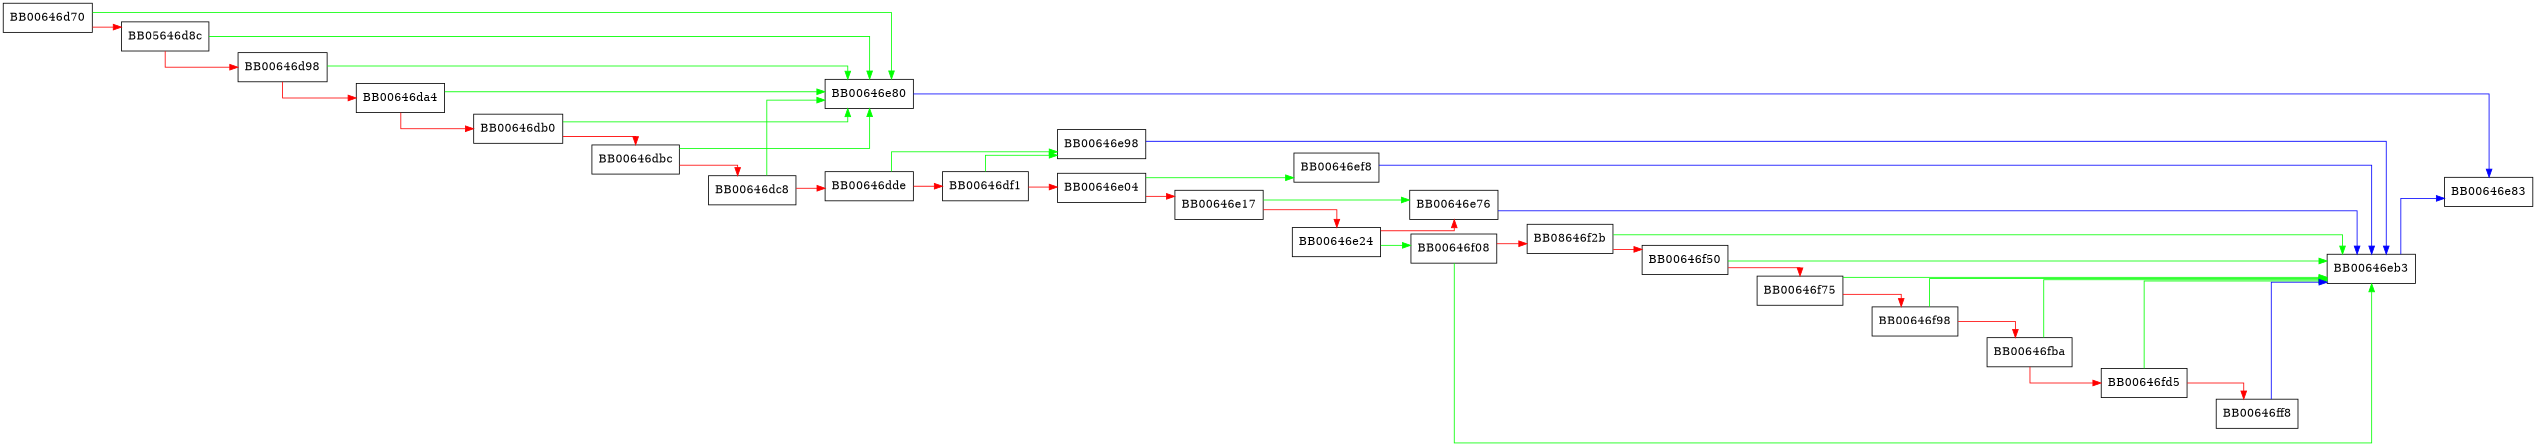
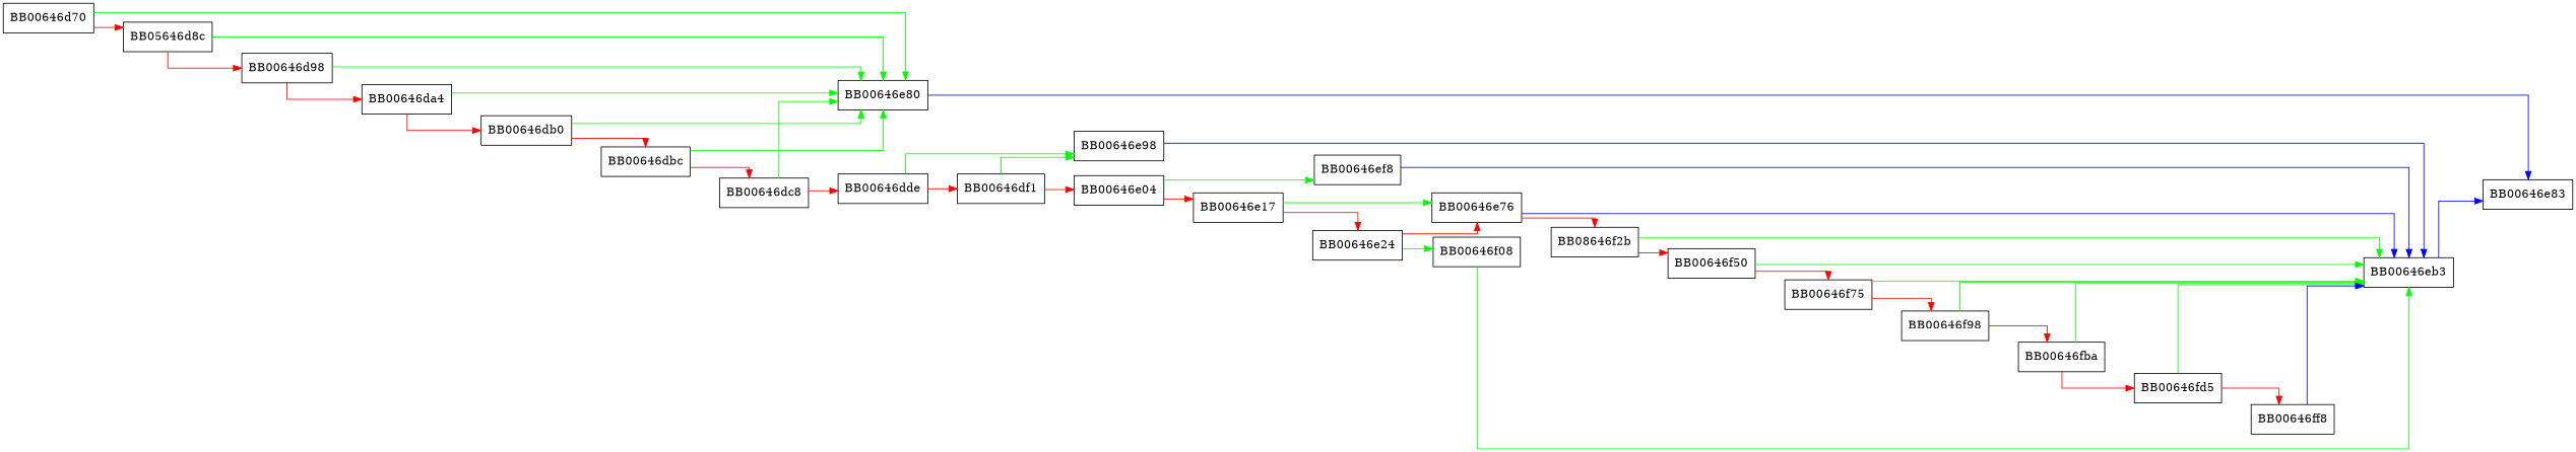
  digraph {
    rankdir=LR
    splines=ortho
    node [shape=box]
    edge [color=green]
    BB00646d70
    BB00646e80
    n3 [label=BB05646d8c]
    BB00646e83
    BB00646d98
    BB00646da4
    BB00646db0
    BB00646dbc
    BB00646dc8
    BB00646dde
    BB00646e98
    BB00646df1
    BB00646eb3
    BB00646e04
    BB00646ef8
    BB00646e17
    BB00646e76
    BB00646e24
    BB00646f08
    n20 [label=BB08646f2b]
    BB00646f50
    BB00646f75
    BB00646f98
    BB00646fba
    BB00646fd5
    BB00646ff8
    BB00646d70 -> BB00646e80
    BB00646d70 -> n3 [color=red]
    BB00646e80 -> BB00646e83 [color=blue]
    n3 -> BB00646e80
    n3 -> BB00646d98 [color=red]
    BB00646d98 -> BB00646e80
    BB00646d98 -> BB00646da4 [color=red]
    BB00646da4 -> BB00646e80
    BB00646da4 -> BB00646db0 [color=red]
    BB00646db0 -> BB00646e80
    BB00646db0 -> BB00646dbc [color=red]
    BB00646dbc -> BB00646e80
    BB00646dbc -> BB00646dc8 [color=red]
    BB00646dc8 -> BB00646e80
    BB00646dc8 -> BB00646dde [color=red]
    BB00646dde -> BB00646e98
    BB00646dde -> BB00646df1 [color=red]
    BB00646e98 -> BB00646eb3 [color=blue]
    BB00646df1 -> BB00646e98
    BB00646df1 -> BB00646e04 [color=red]
    BB00646eb3 -> BB00646e83 [color=blue]
    BB00646e04 -> BB00646ef8
    BB00646e04 -> BB00646e17 [color=red]
    BB00646ef8 -> BB00646eb3 [color=blue]
    BB00646e17 -> BB00646e76
    BB00646e17 -> BB00646e24 [color=red]
    BB00646e76 -> BB00646eb3 [color=blue]
    BB00646e24 -> BB00646e76 [color=red]
    BB00646e24 -> BB00646f08
    BB00646f08 -> BB00646eb3
-   BB00646f08 -> n20 [color=red]
+   BB00646e76 -> n20 [color=red]
    n20 -> BB00646eb3
    n20 -> BB00646f50 [color=red]
    BB00646f50 -> BB00646eb3
    BB00646f50 -> BB00646f75 [color=red]
    BB00646f75 -> BB00646eb3
    BB00646f75 -> BB00646f98 [color=red]
    BB00646f98 -> BB00646eb3
    BB00646f98 -> BB00646fba [color=red]
    BB00646fba -> BB00646eb3
    BB00646fba -> BB00646fd5 [color=red]
    BB00646fd5 -> BB00646eb3
    BB00646fd5 -> BB00646ff8 [color=red]
    BB00646ff8 -> BB00646eb3 [color=blue]
  }
